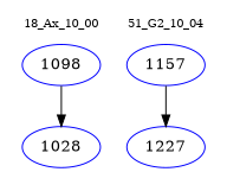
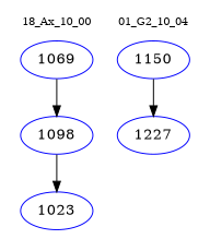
  digraph {
    node [color=blue]
    edge [color=black]
-   n2 [label=1028]
+   n1 [label=1069]
+   n2 [label=1023]
    n3 [label=1098]
-   n4 [label=1157]
+   n4 [label=1150]
    n5 [label=1227]
    subgraph cluster_1 {
      color=white
      fontsize=10
      label="18_Ax_10_00"
+     n1
      n2
      n3
    }
    subgraph cluster_2 {
      color=white
      fontsize=10
-     label="51_G2_10_04"
+     label="01_G2_10_04"
      n4
      n5
    }
+   n1 -> n3
    n3 -> n2
    n4 -> n5
  }
